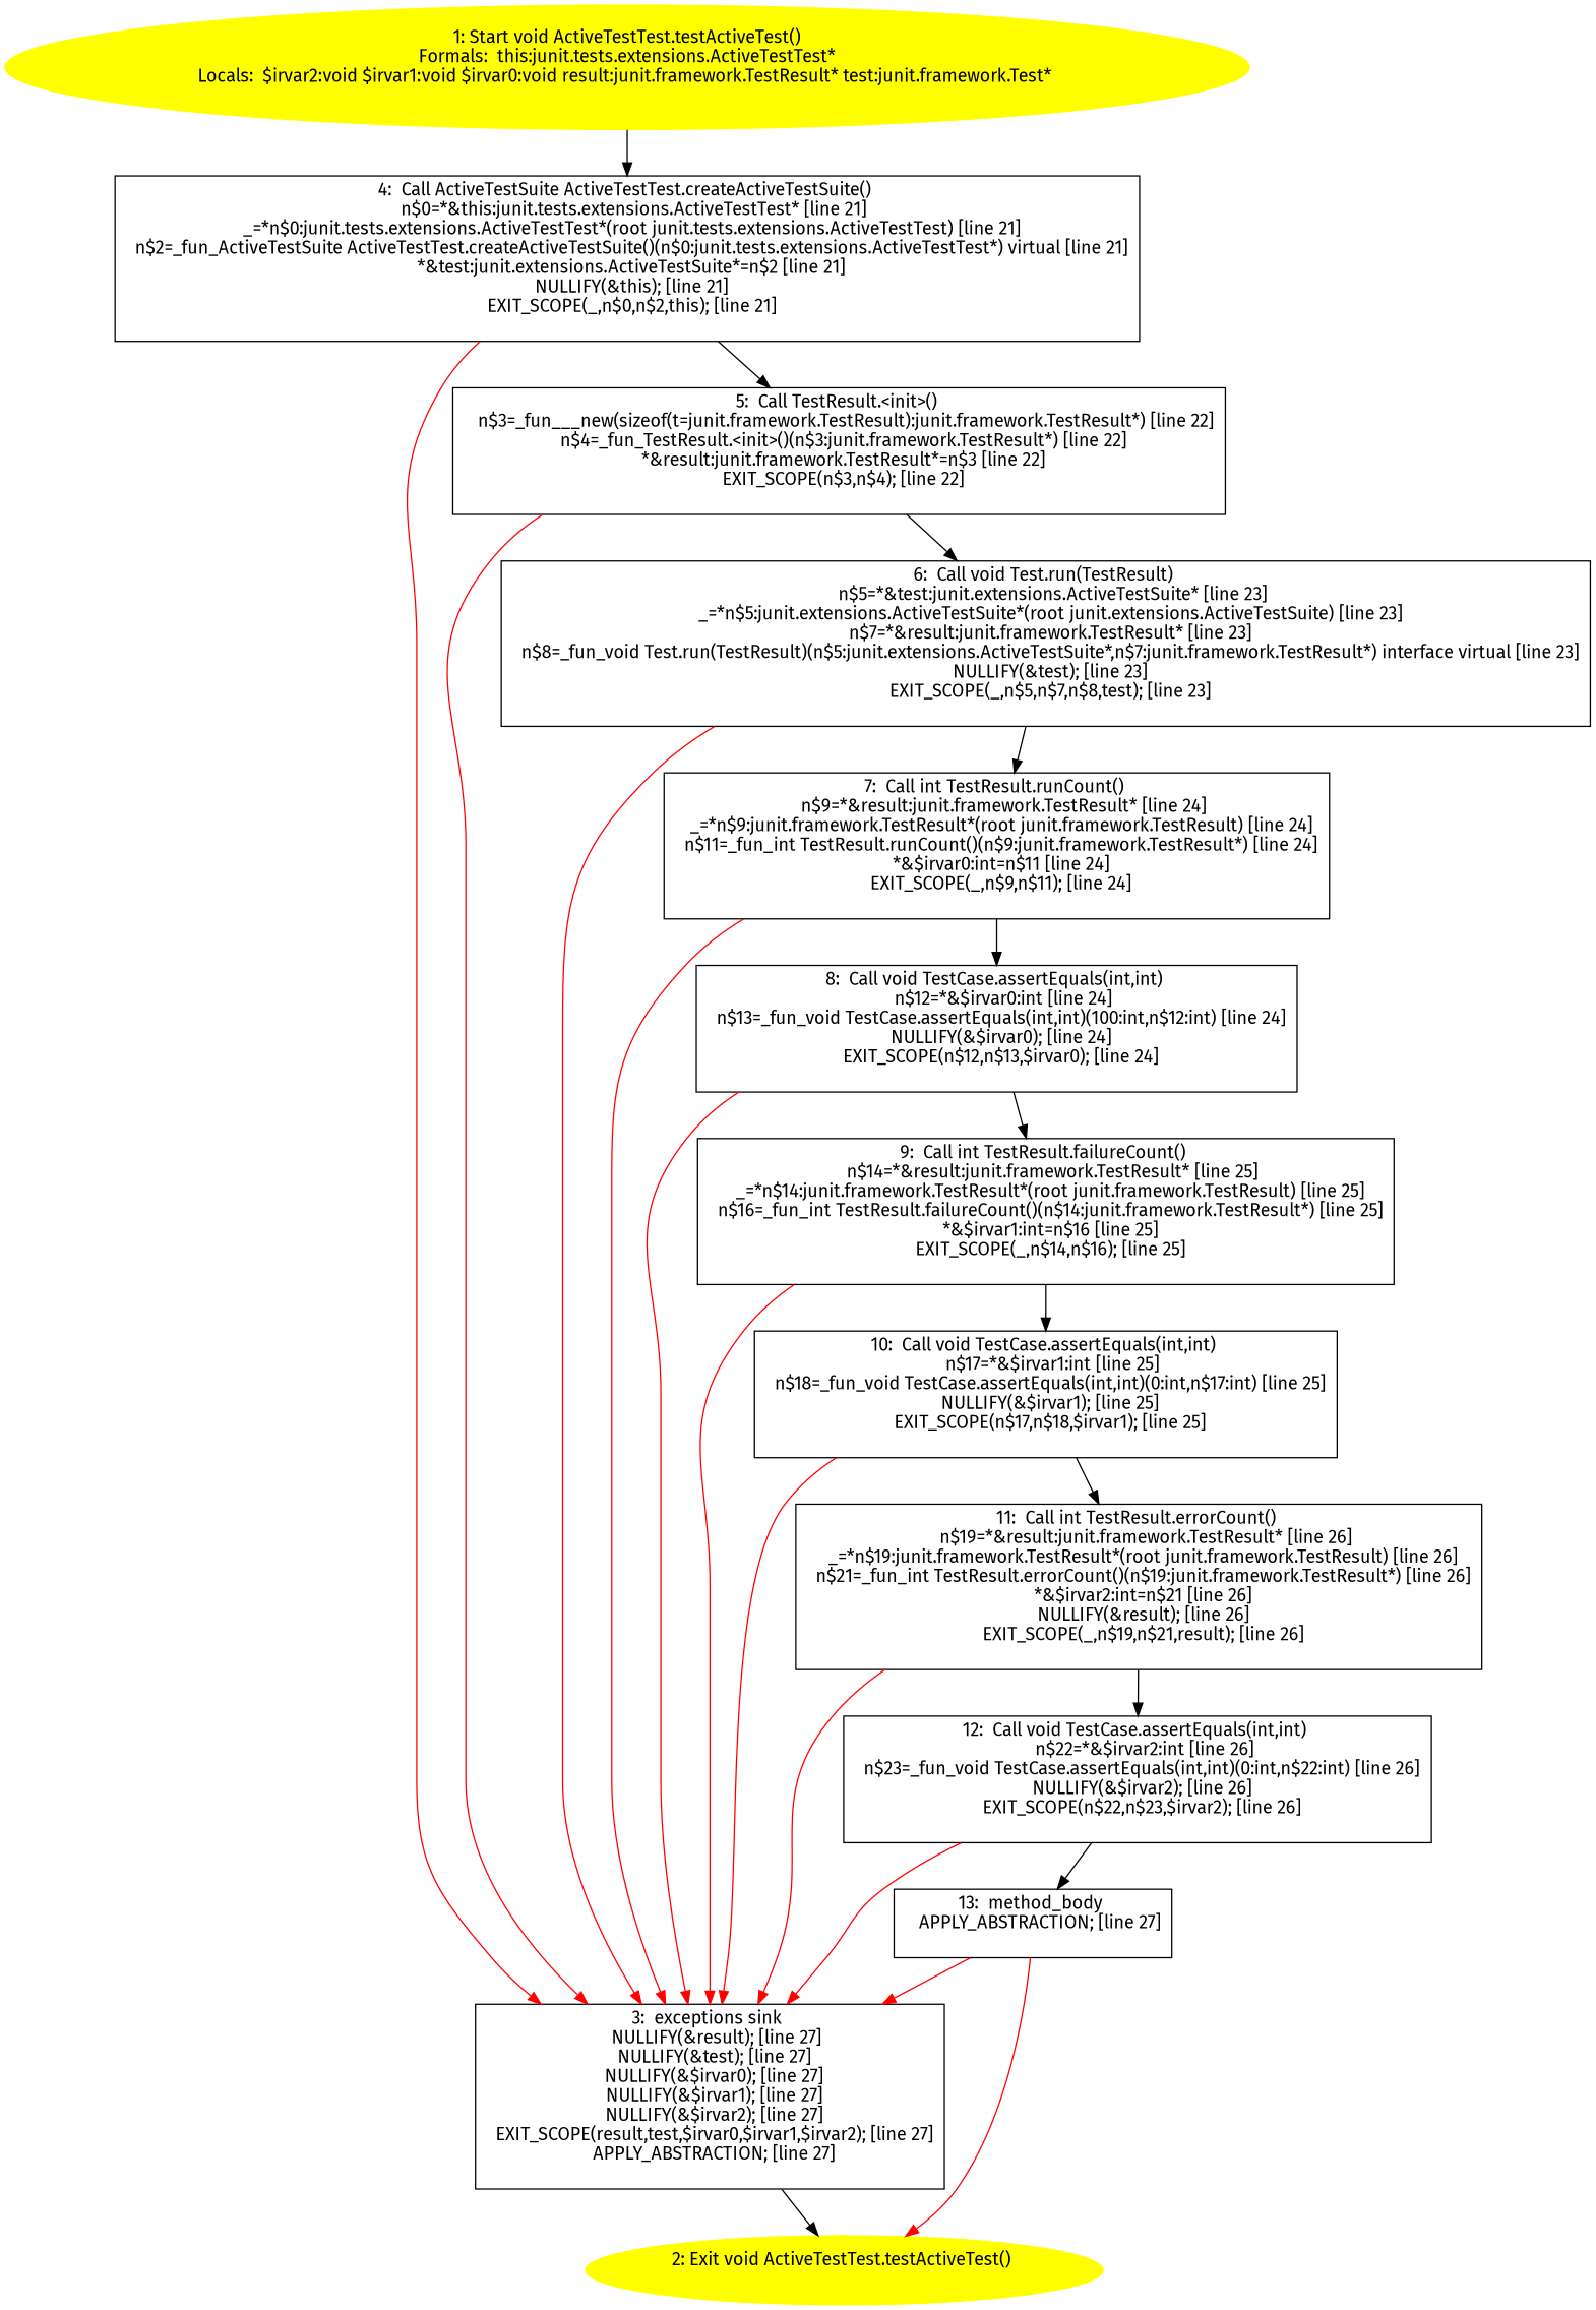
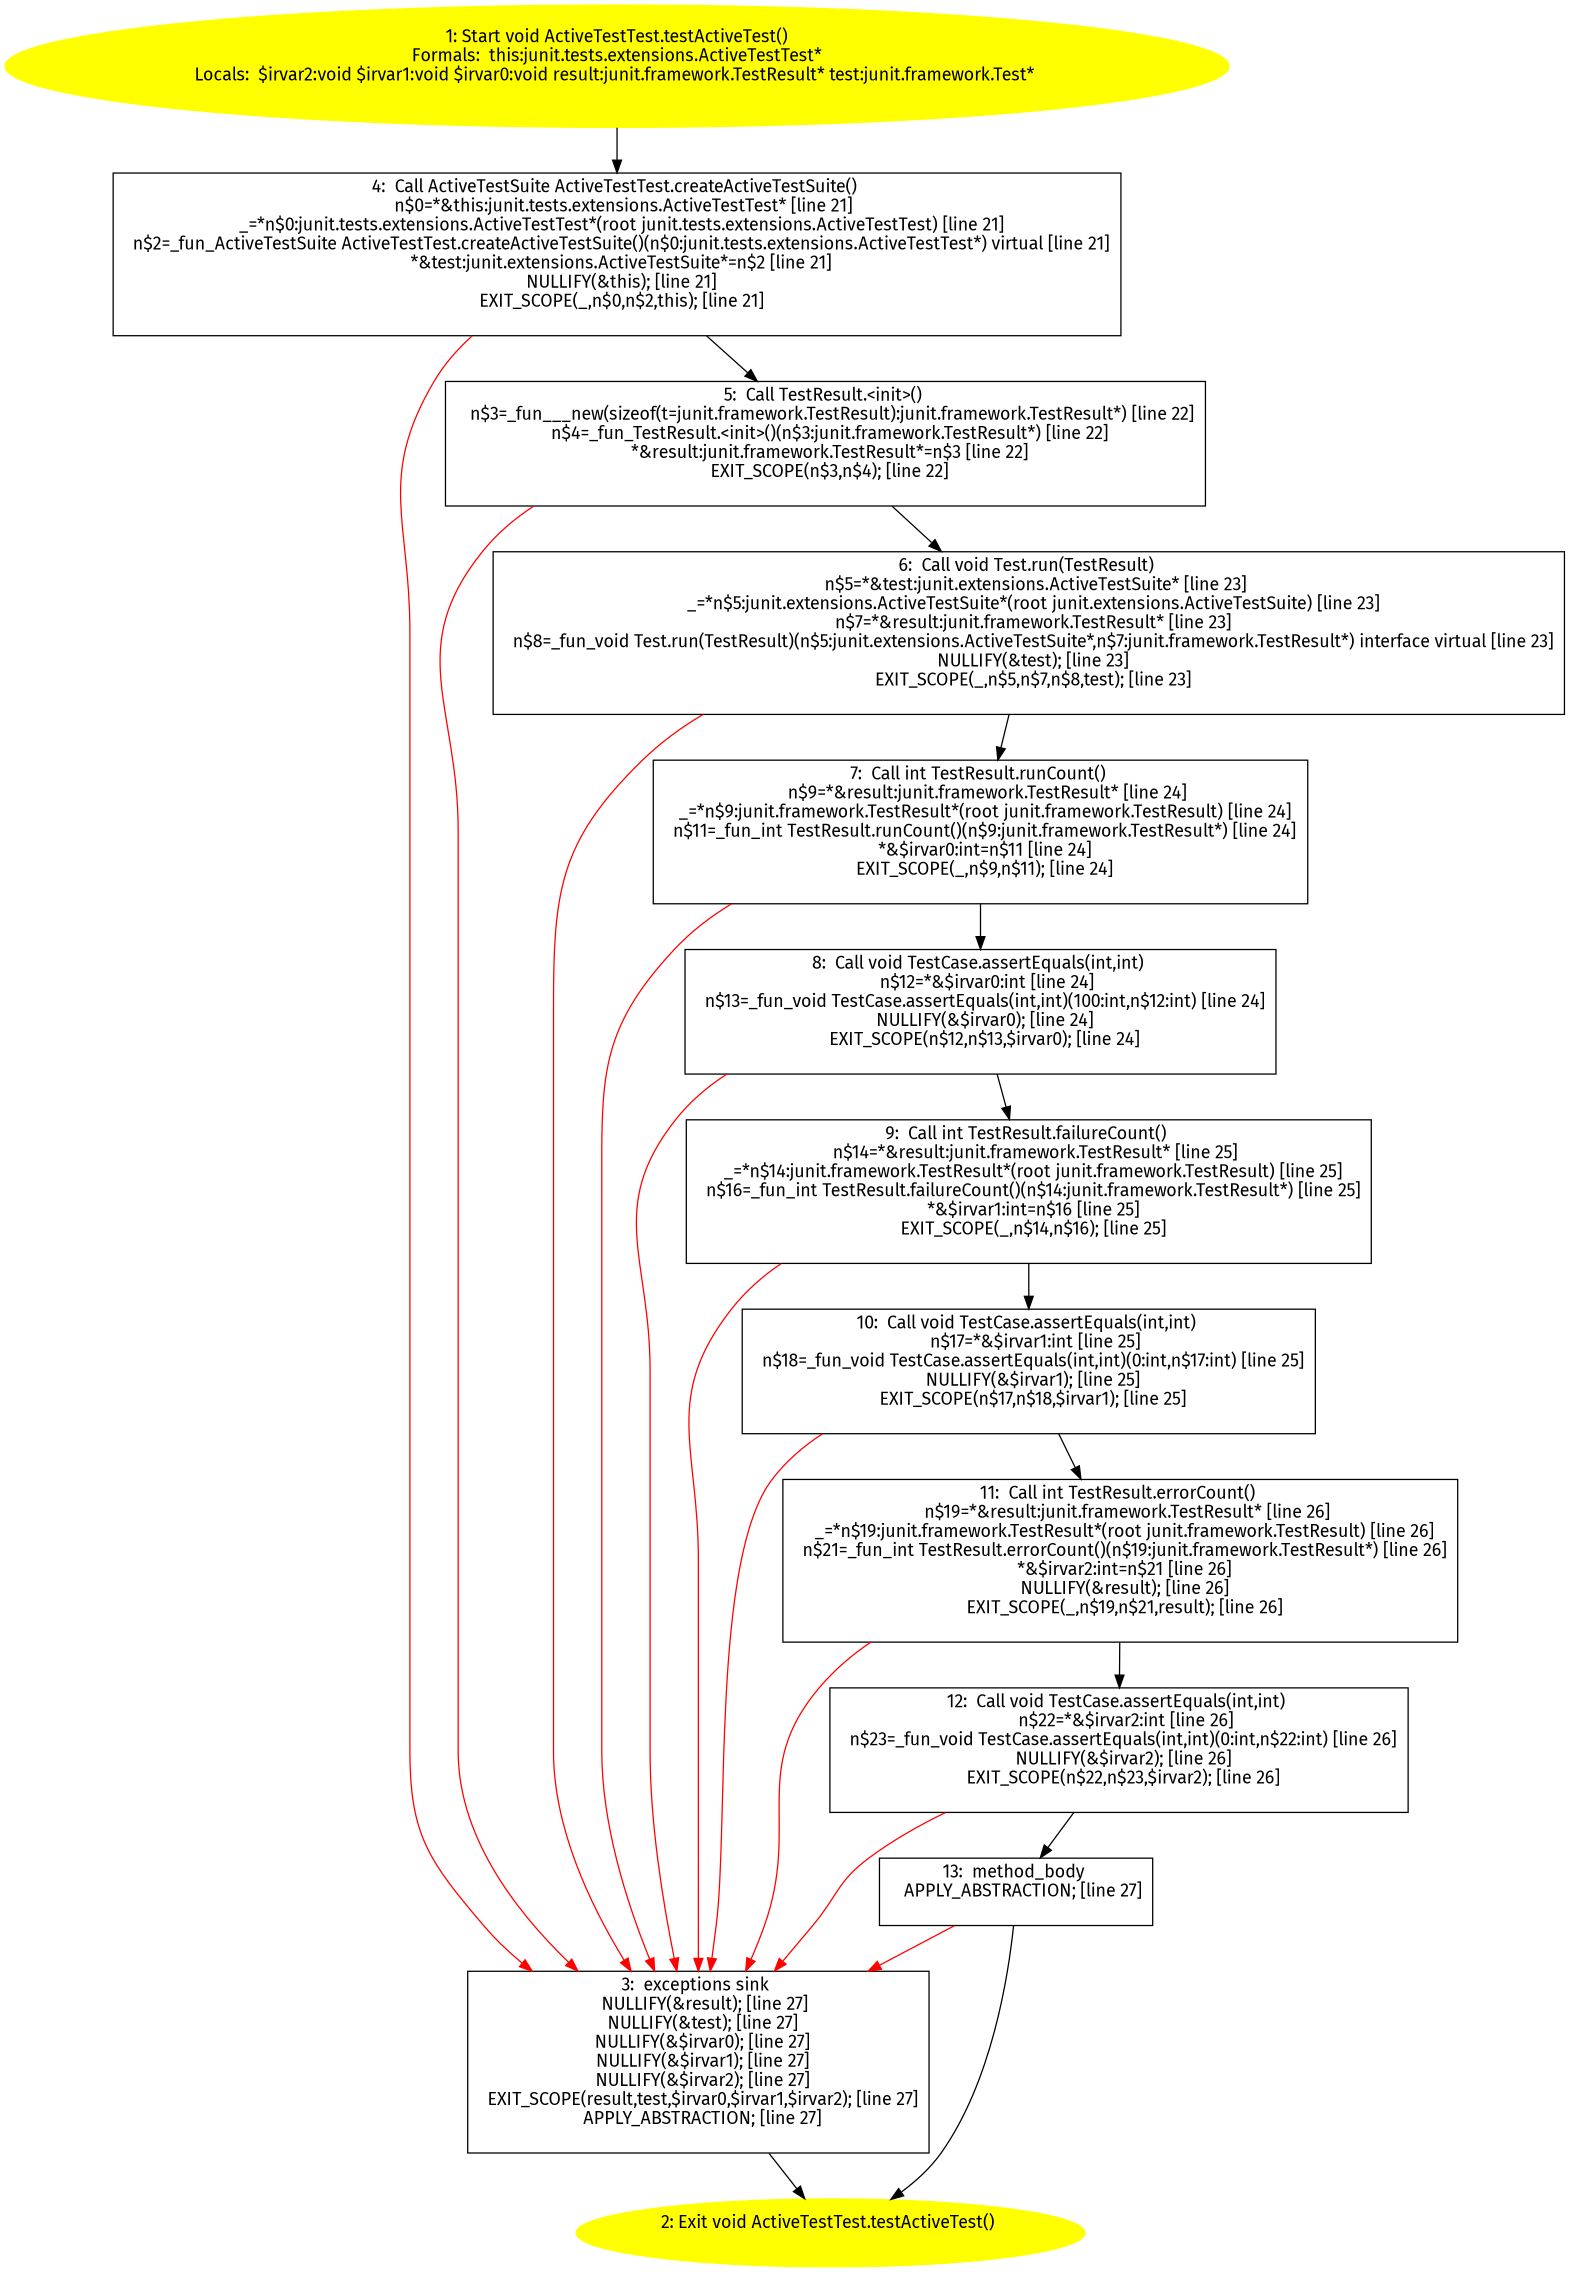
  digraph {
    fontname="Fira Sans"
    node [fontname="Fira Sans" shape=box]
    edge [fontname="Fira Sans"]
    n1 [color=yellow label="1: Start void ActiveTestTest.testActiveTest()\nFormals:  this:junit.tests.extensions.ActiveTestTest*\nLocals:  $irvar2:void $irvar1:void $irvar0:void result:junit.framework.TestResult* test:junit.framework.Test* \n  " style=filled shape=""]
    n2 [label="4:  Call ActiveTestSuite ActiveTestTest.createActiveTestSuite() \n   n$0=*&this:junit.tests.extensions.ActiveTestTest* [line 21]\n  _=*n$0:junit.tests.extensions.ActiveTestTest*(root junit.tests.extensions.ActiveTestTest) [line 21]\n  n$2=_fun_ActiveTestSuite ActiveTestTest.createActiveTestSuite()(n$0:junit.tests.extensions.ActiveTestTest*) virtual [line 21]\n  *&test:junit.extensions.ActiveTestSuite*=n$2 [line 21]\n  NULLIFY(&this); [line 21]\n  EXIT_SCOPE(_,n$0,n$2,this); [line 21]\n "]
    n3 [label="3:  exceptions sink \n   NULLIFY(&result); [line 27]\n  NULLIFY(&test); [line 27]\n  NULLIFY(&$irvar0); [line 27]\n  NULLIFY(&$irvar1); [line 27]\n  NULLIFY(&$irvar2); [line 27]\n  EXIT_SCOPE(result,test,$irvar0,$irvar1,$irvar2); [line 27]\n  APPLY_ABSTRACTION; [line 27]\n "]
    n4 [label="5:  Call TestResult.<init>() \n   n$3=_fun___new(sizeof(t=junit.framework.TestResult):junit.framework.TestResult*) [line 22]\n  n$4=_fun_TestResult.<init>()(n$3:junit.framework.TestResult*) [line 22]\n  *&result:junit.framework.TestResult*=n$3 [line 22]\n  EXIT_SCOPE(n$3,n$4); [line 22]\n "]
    n5 [color=yellow label="2: Exit void ActiveTestTest.testActiveTest() \n  " style=filled shape=""]
    n6 [label="6:  Call void Test.run(TestResult) \n   n$5=*&test:junit.extensions.ActiveTestSuite* [line 23]\n  _=*n$5:junit.extensions.ActiveTestSuite*(root junit.extensions.ActiveTestSuite) [line 23]\n  n$7=*&result:junit.framework.TestResult* [line 23]\n  n$8=_fun_void Test.run(TestResult)(n$5:junit.extensions.ActiveTestSuite*,n$7:junit.framework.TestResult*) interface virtual [line 23]\n  NULLIFY(&test); [line 23]\n  EXIT_SCOPE(_,n$5,n$7,n$8,test); [line 23]\n "]
    n7 [label="7:  Call int TestResult.runCount() \n   n$9=*&result:junit.framework.TestResult* [line 24]\n  _=*n$9:junit.framework.TestResult*(root junit.framework.TestResult) [line 24]\n  n$11=_fun_int TestResult.runCount()(n$9:junit.framework.TestResult*) [line 24]\n  *&$irvar0:int=n$11 [line 24]\n  EXIT_SCOPE(_,n$9,n$11); [line 24]\n "]
    n8 [label="8:  Call void TestCase.assertEquals(int,int) \n   n$12=*&$irvar0:int [line 24]\n  n$13=_fun_void TestCase.assertEquals(int,int)(100:int,n$12:int) [line 24]\n  NULLIFY(&$irvar0); [line 24]\n  EXIT_SCOPE(n$12,n$13,$irvar0); [line 24]\n "]
    n9 [label="9:  Call int TestResult.failureCount() \n   n$14=*&result:junit.framework.TestResult* [line 25]\n  _=*n$14:junit.framework.TestResult*(root junit.framework.TestResult) [line 25]\n  n$16=_fun_int TestResult.failureCount()(n$14:junit.framework.TestResult*) [line 25]\n  *&$irvar1:int=n$16 [line 25]\n  EXIT_SCOPE(_,n$14,n$16); [line 25]\n "]
    n10 [label="10:  Call void TestCase.assertEquals(int,int) \n   n$17=*&$irvar1:int [line 25]\n  n$18=_fun_void TestCase.assertEquals(int,int)(0:int,n$17:int) [line 25]\n  NULLIFY(&$irvar1); [line 25]\n  EXIT_SCOPE(n$17,n$18,$irvar1); [line 25]\n "]
    n11 [label="11:  Call int TestResult.errorCount() \n   n$19=*&result:junit.framework.TestResult* [line 26]\n  _=*n$19:junit.framework.TestResult*(root junit.framework.TestResult) [line 26]\n  n$21=_fun_int TestResult.errorCount()(n$19:junit.framework.TestResult*) [line 26]\n  *&$irvar2:int=n$21 [line 26]\n  NULLIFY(&result); [line 26]\n  EXIT_SCOPE(_,n$19,n$21,result); [line 26]\n "]
    n12 [label="12:  Call void TestCase.assertEquals(int,int) \n   n$22=*&$irvar2:int [line 26]\n  n$23=_fun_void TestCase.assertEquals(int,int)(0:int,n$22:int) [line 26]\n  NULLIFY(&$irvar2); [line 26]\n  EXIT_SCOPE(n$22,n$23,$irvar2); [line 26]\n "]
    n13 [label="13:  method_body \n   APPLY_ABSTRACTION; [line 27]\n "]
    n1 -> n2
    n2 -> n3 [color=red]
    n2 -> n4
    n3 -> n5
    n4 -> n3 [color=red]
    n4 -> n6
    n6 -> n3 [color=red]
    n6 -> n7
    n7 -> n3 [color=red]
    n7 -> n8
    n8 -> n3 [color=red]
    n8 -> n9
    n9 -> n3 [color=red]
    n9 -> n10
    n10 -> n3 [color=red]
    n10 -> n11
    n11 -> n3 [color=red]
    n11 -> n12
    n12 -> n3 [color=red]
    n12 -> n13
    n13 -> n3 [color=red]
-   n13 -> n5 [color=red]
+   n13 -> n5
  }
